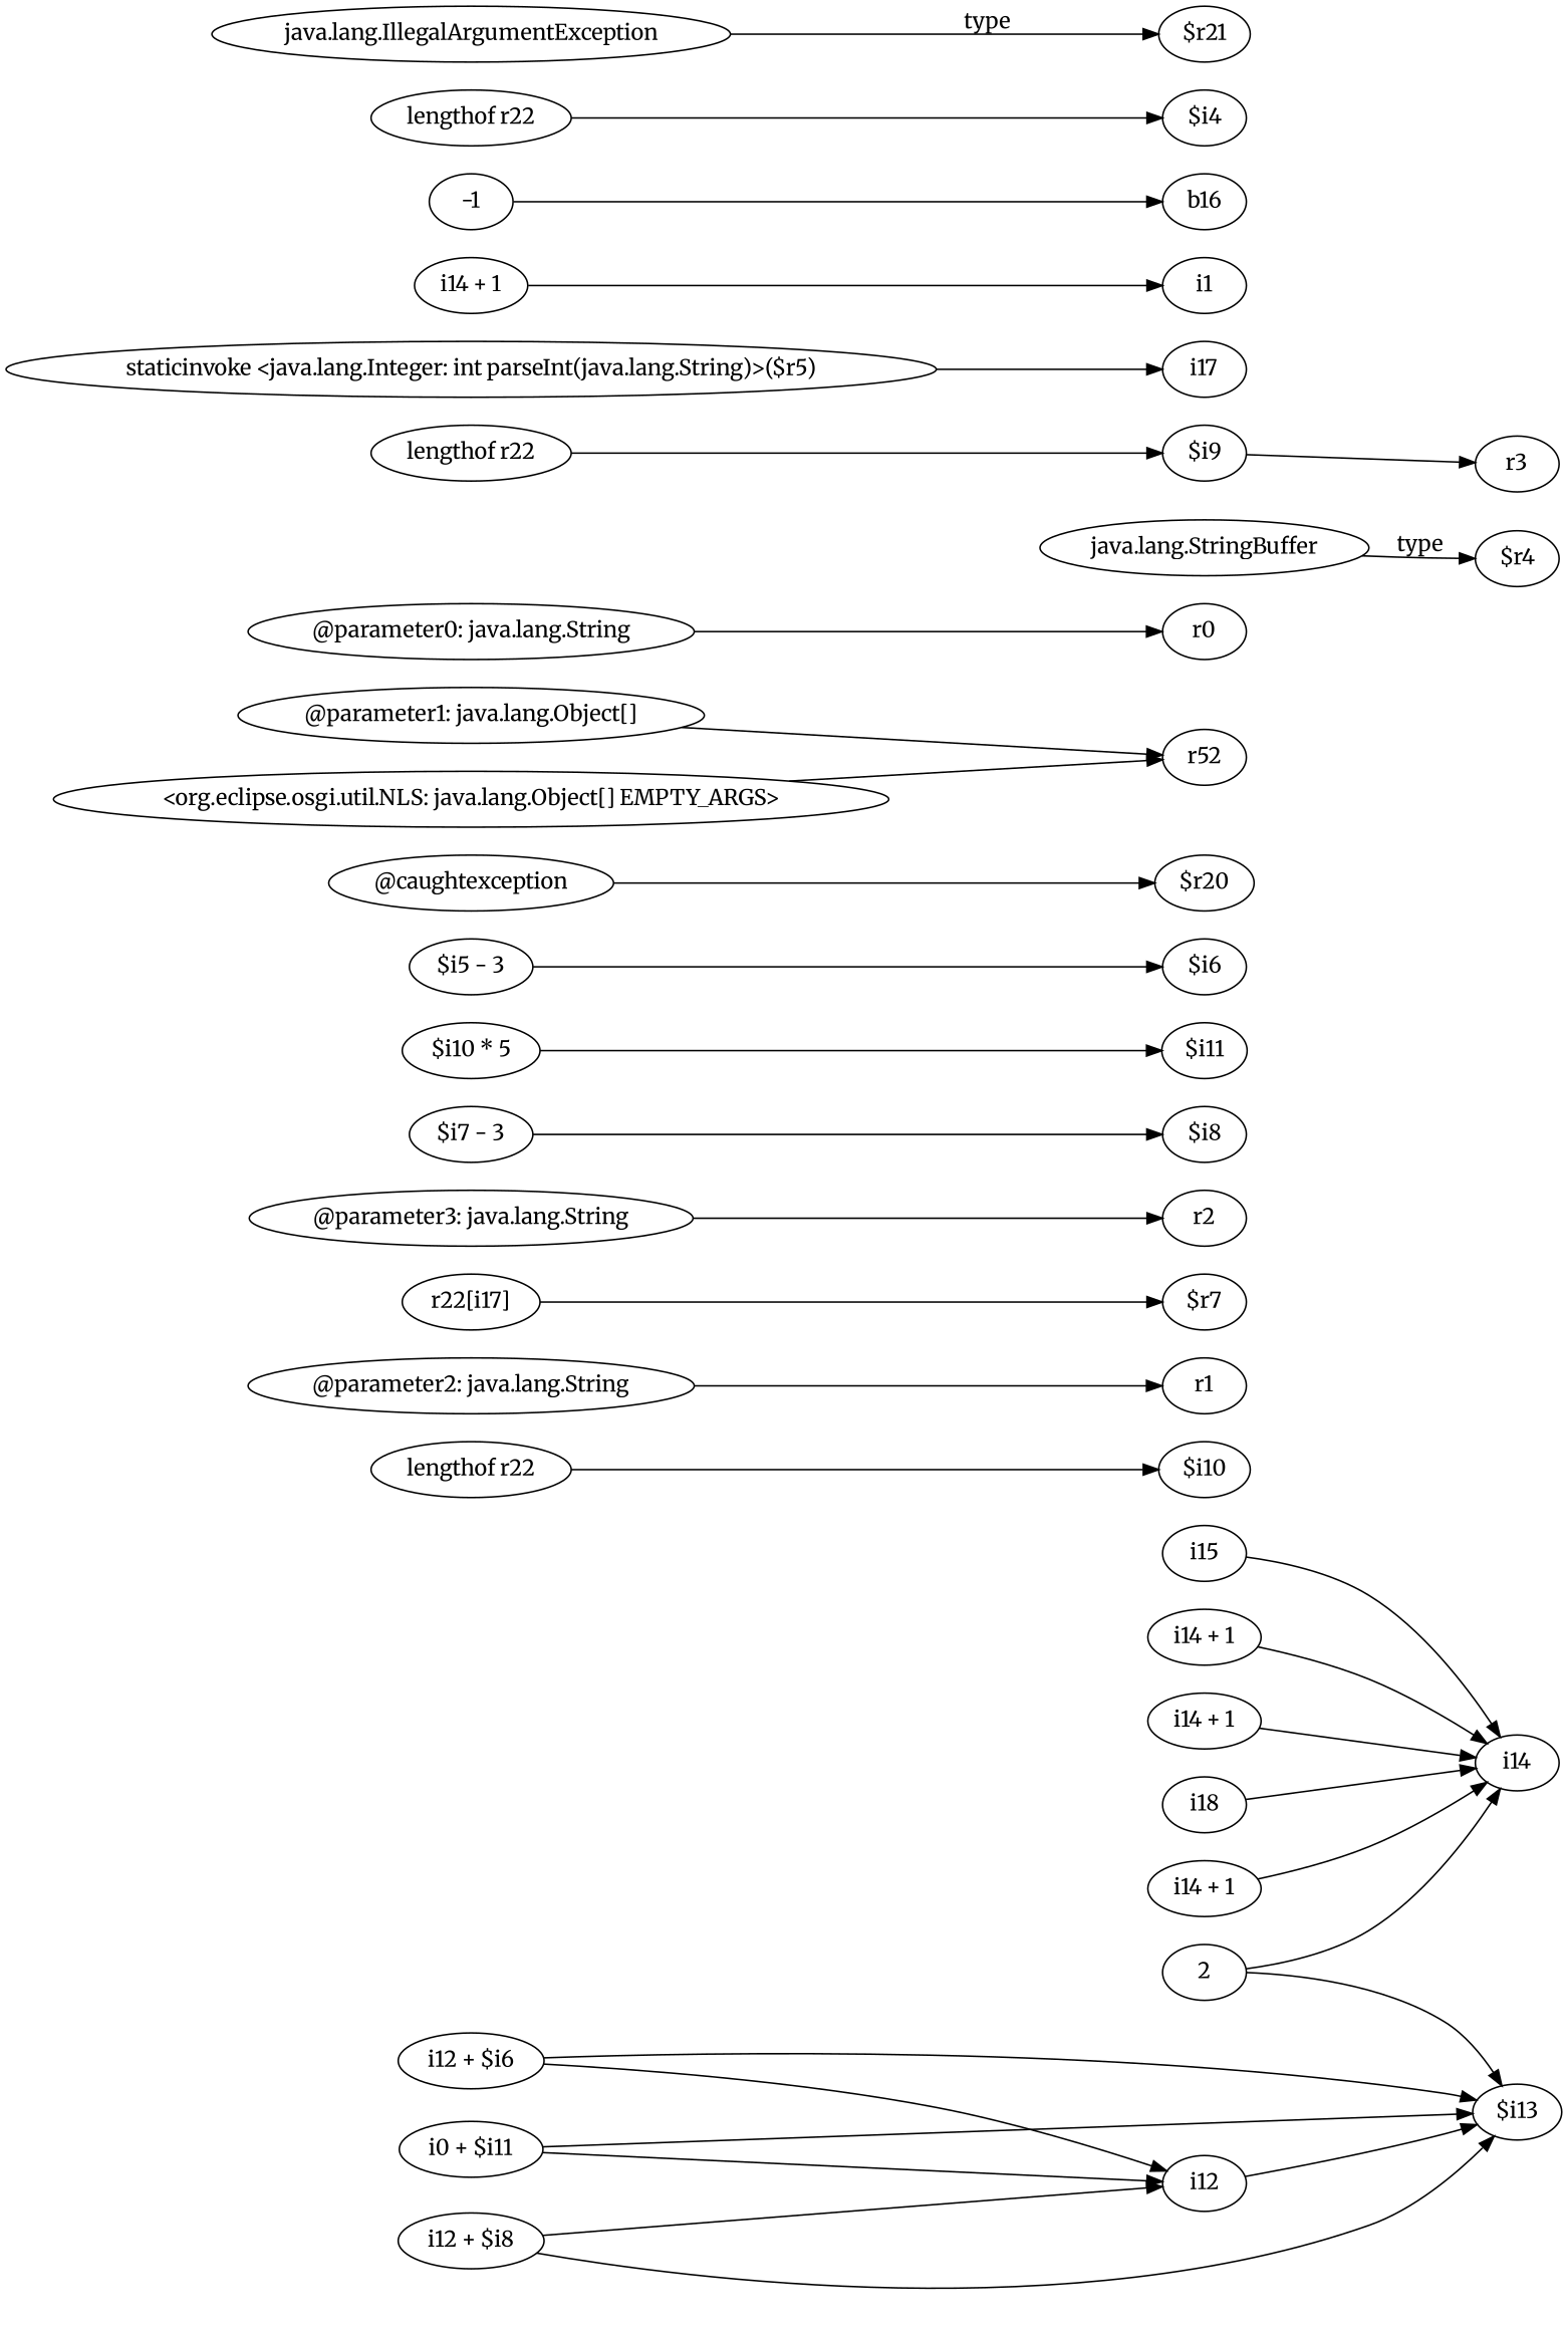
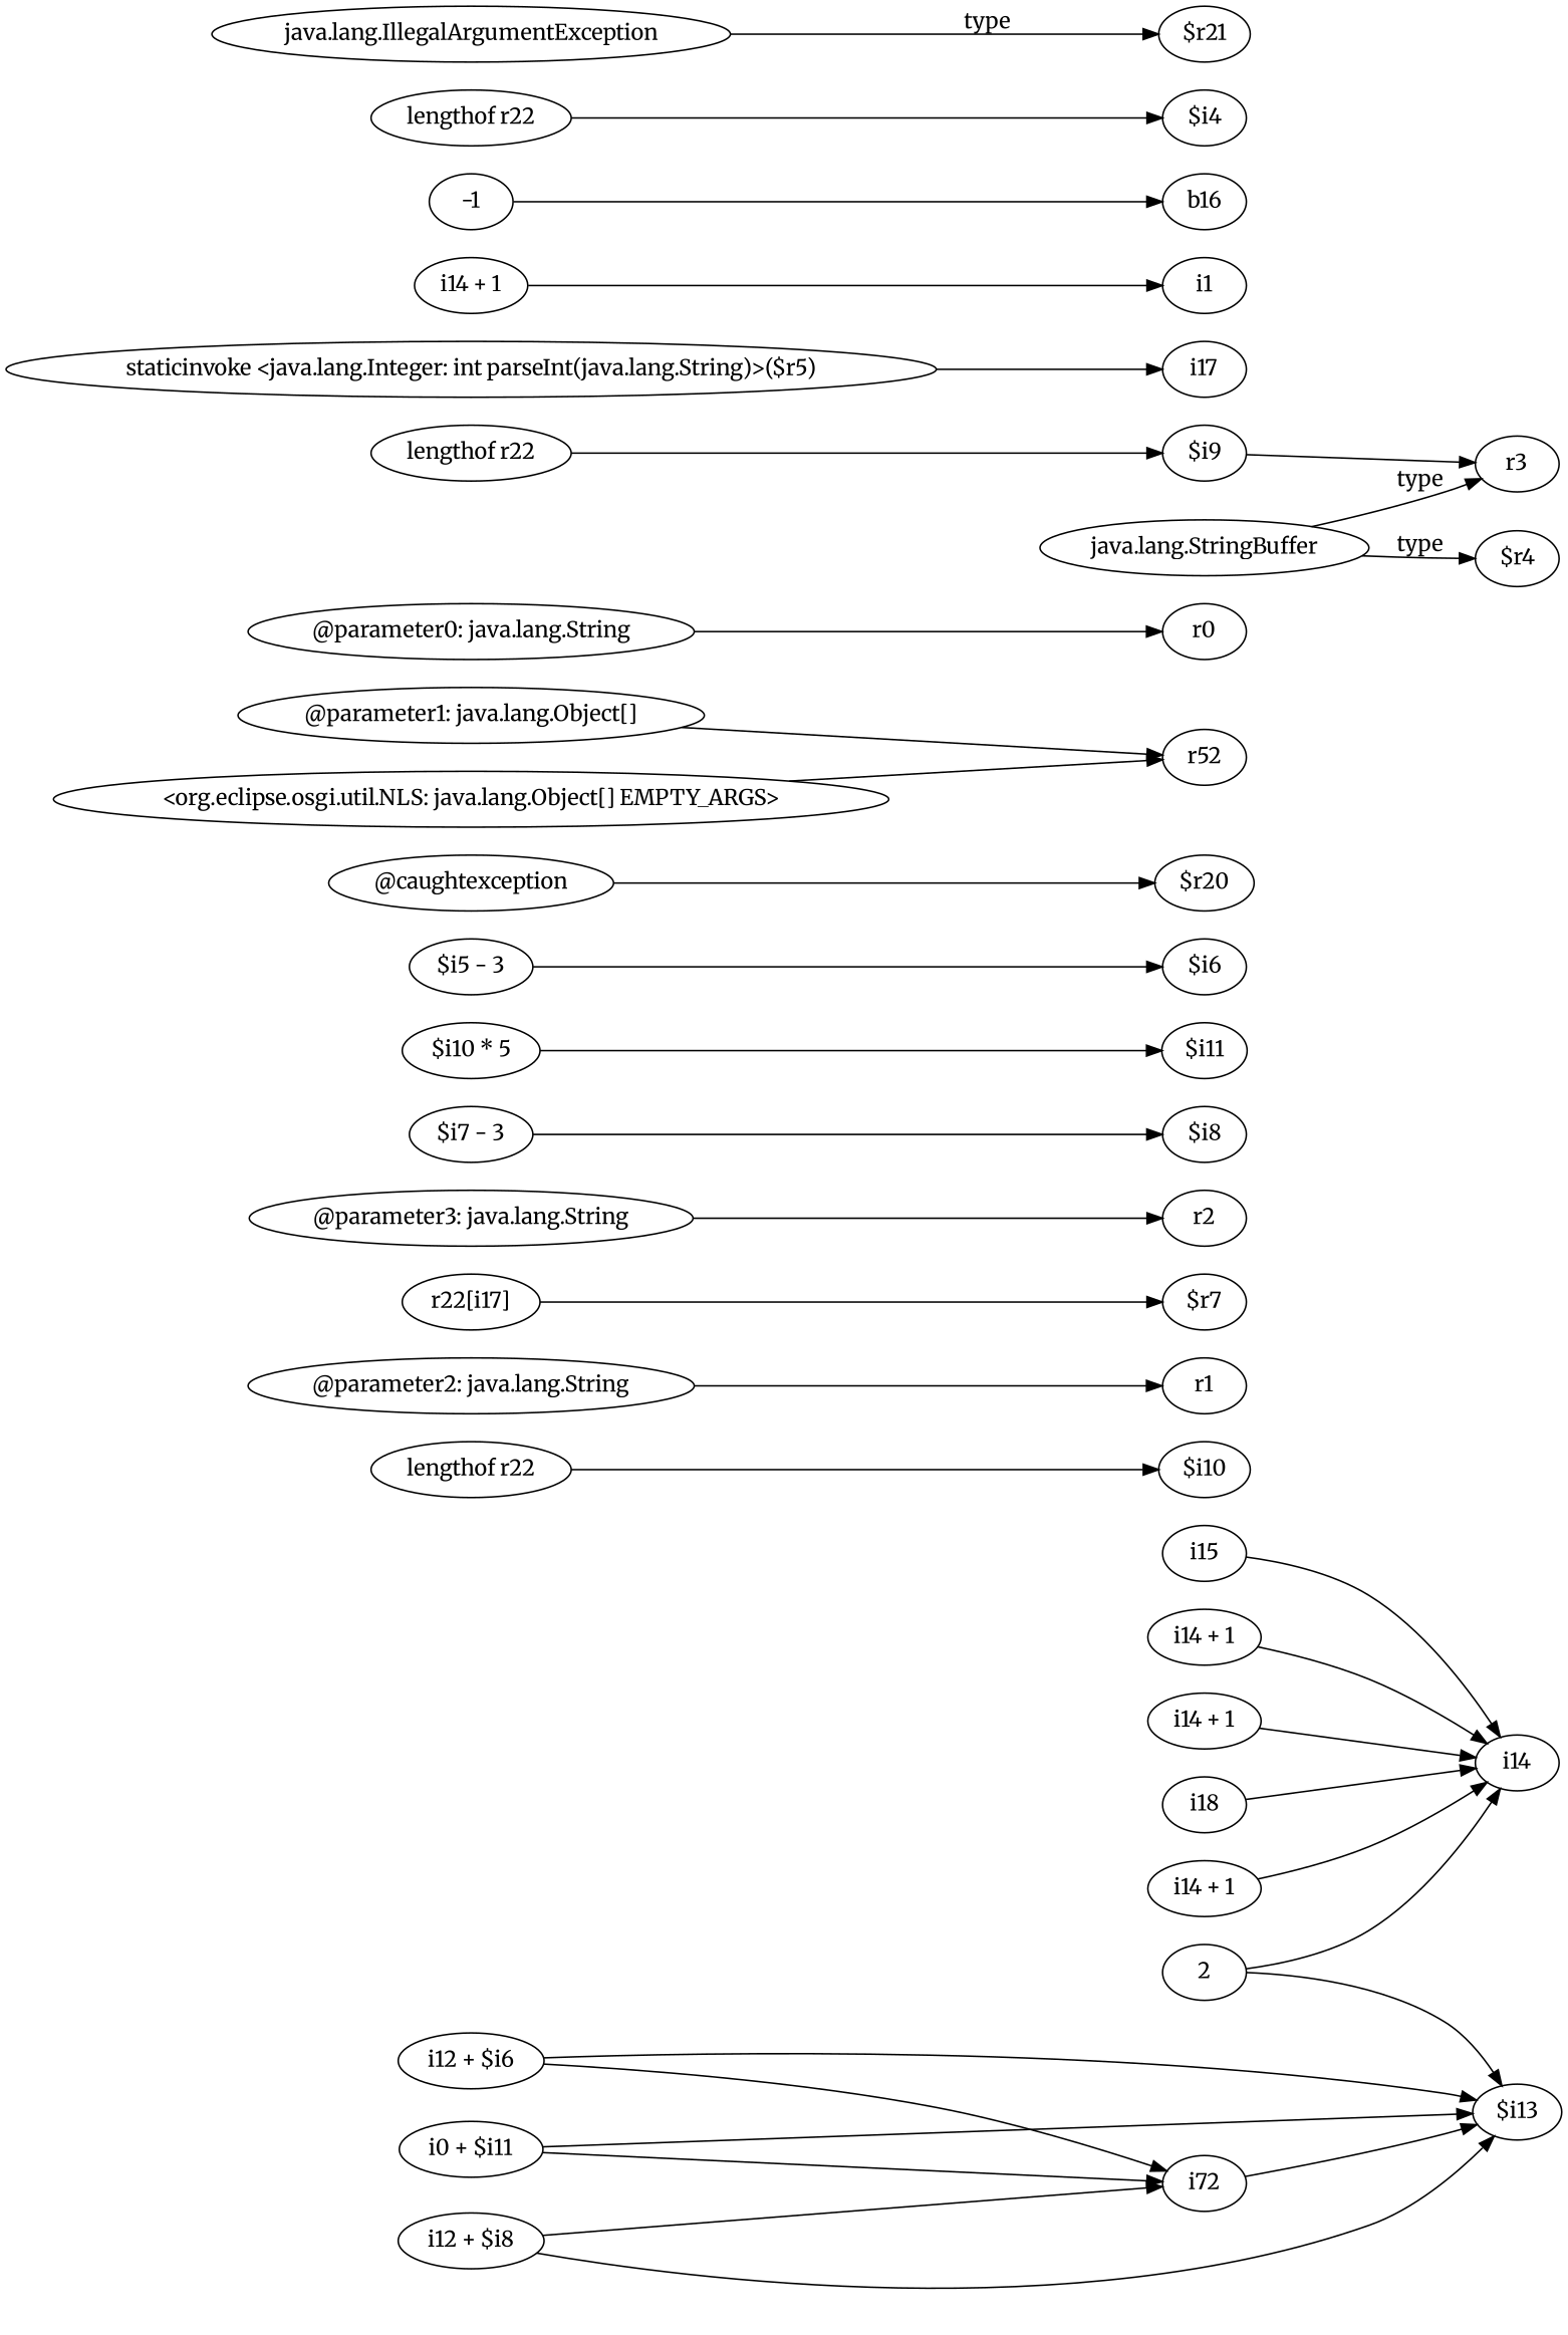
  digraph {
    fontname=Merriweather
    rankdir=LR
    node [fontname=Merriweather]
    edge [fontname=Merriweather]
    n1 [label="i14 + 1"]
    n2 [label=i14]
    n3 [label="lengthof r22"]
    n4 [label="$i10"]
    n5 [label="@parameter2: java.lang.String"]
    n6 [label=r1]
-   n7 [label=i12]
+   n7 [label=i72]
    n8 [label="$i13"]
    n9 [label="r22[i17]"]
    n10 [label="$r7"]
    n11 [label="@parameter3: java.lang.String"]
    n12 [label=r2]
    n13 [label="$i7 - 3"]
    n14 [label="$i8"]
    n15 [label="i12 + $i6"]
    n16 [label=i18]
    n17 [label="$i10 * 5"]
    n18 [label="$i11"]
    n19 [label="$i5 - 3"]
    n20 [label="$i6"]
    n21 [label="@caughtexception"]
    n22 [label="$r20"]
    n23 [label="@parameter1: java.lang.Object[]"]
    n24 [label=r52]
    n25 [label="i0 + $i11"]
    n26 [label="@parameter0: java.lang.String"]
    n27 [label=r0]
    n28 [label="lengthof r22"]
    n29 [label="$i9"]
    n30 [label=r3]
    n31 [label="i14 + 1"]
    n32 [label="$r4"]
    n33 [label="java.lang.StringBuffer"]
    n34 [label="staticinvoke <java.lang.Integer: int parseInt(java.lang.String)>($r5)"]
    n35 [label=i17]
    n36 [label="i12 + $i8"]
    n37 [label="i14 + 1"]
    n38 [label=i1]
    n39 [label=-1]
    n40 [label=b16]
    n41 [label="lengthof r22"]
    n42 [label="$i4"]
    n43 [label=i15]
    n44 [label="i14 + 1"]
    n45 [label="java.lang.IllegalArgumentException"]
    n46 [label="$r21"]
    n47 [label=2]
    n48 [label="<org.eclipse.osgi.util.NLS: java.lang.Object[] EMPTY_ARGS>"]
    n1 -> n2
    n3 -> n4
    n5 -> n6
    n7 -> n8
    n9 -> n10
    n11 -> n12
    n13 -> n14
    n15 -> n7
    n15 -> n8
    n16 -> n2
    n17 -> n18
    n19 -> n20
    n21 -> n22
    n23 -> n24
    n25 -> n7
    n25 -> n8
    n26 -> n27
    n28 -> n29
    n29 -> n30
    n31 -> n2
+   n33 -> n30 [label=type]
    n33 -> n32 [label=type]
    n34 -> n35
    n36 -> n7
    n36 -> n8
    n37 -> n38
    n39 -> n40
    n41 -> n42
    n43 -> n2
    n44 -> n2
    n45 -> n46 [label=type]
    n47 -> n2
    n47 -> n8
    n48 -> n24
  }
